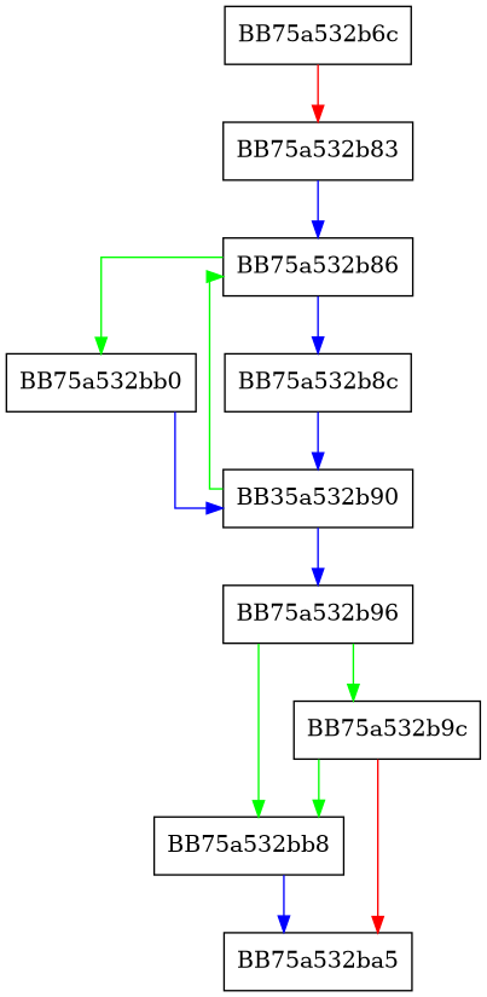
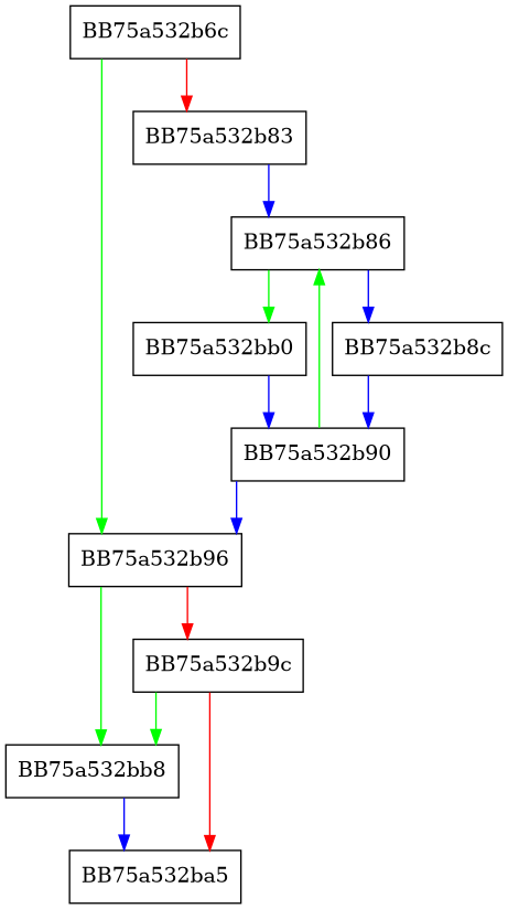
  digraph {
    splines=ortho
    node [shape=box]
    edge [color=blue]
    BB75a532b6c
    BB75a532b96
    BB75a532b83
    BB75a532bb8
    BB75a532b9c
    BB75a532b86
    BB75a532ba5
    BB75a532bb0
    BB75a532b8c
-   BB75a532b90 [label=BB35a532b90]
+   BB75a532b90
+   BB75a532b6c -> BB75a532b96 [color=green]
    BB75a532b6c -> BB75a532b83 [color=red]
    BB75a532b96 -> BB75a532bb8 [color=green]
-   BB75a532b96 -> BB75a532b9c [color=green]
+   BB75a532b96 -> BB75a532b9c [color=red]
    BB75a532b83 -> BB75a532b86
    BB75a532bb8 -> BB75a532ba5
    BB75a532b9c -> BB75a532bb8 [color=green]
    BB75a532b9c -> BB75a532ba5 [color=red]
    BB75a532b86 -> BB75a532bb0 [color=green]
    BB75a532b86 -> BB75a532b8c
    BB75a532bb0 -> BB75a532b90
    BB75a532b8c -> BB75a532b90
    BB75a532b90 -> BB75a532b96
    BB75a532b90 -> BB75a532b86 [color=green]
  }
